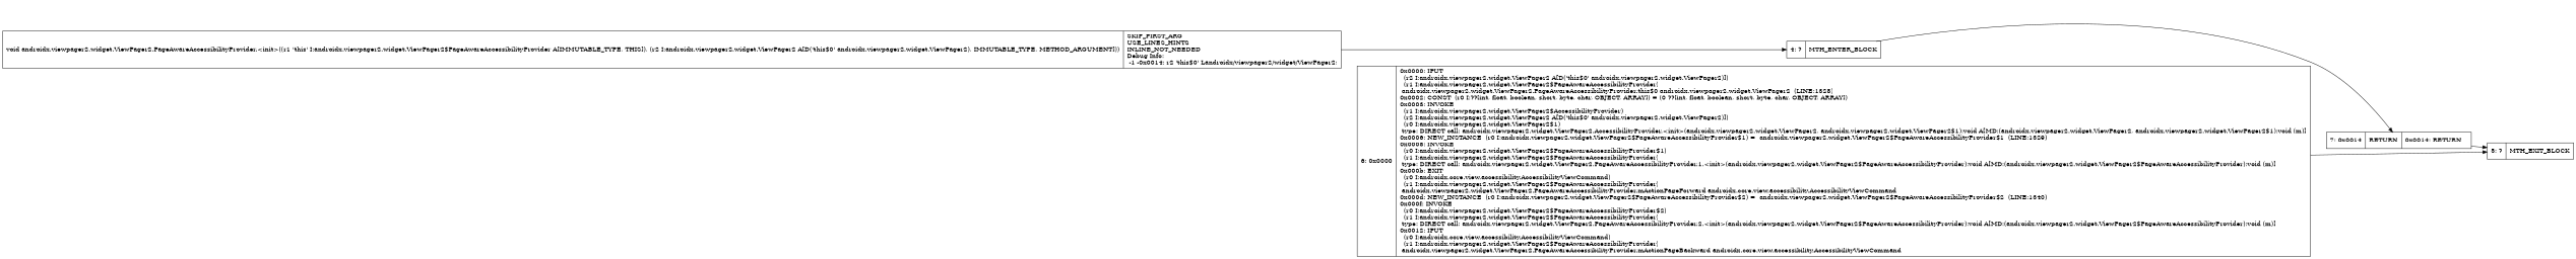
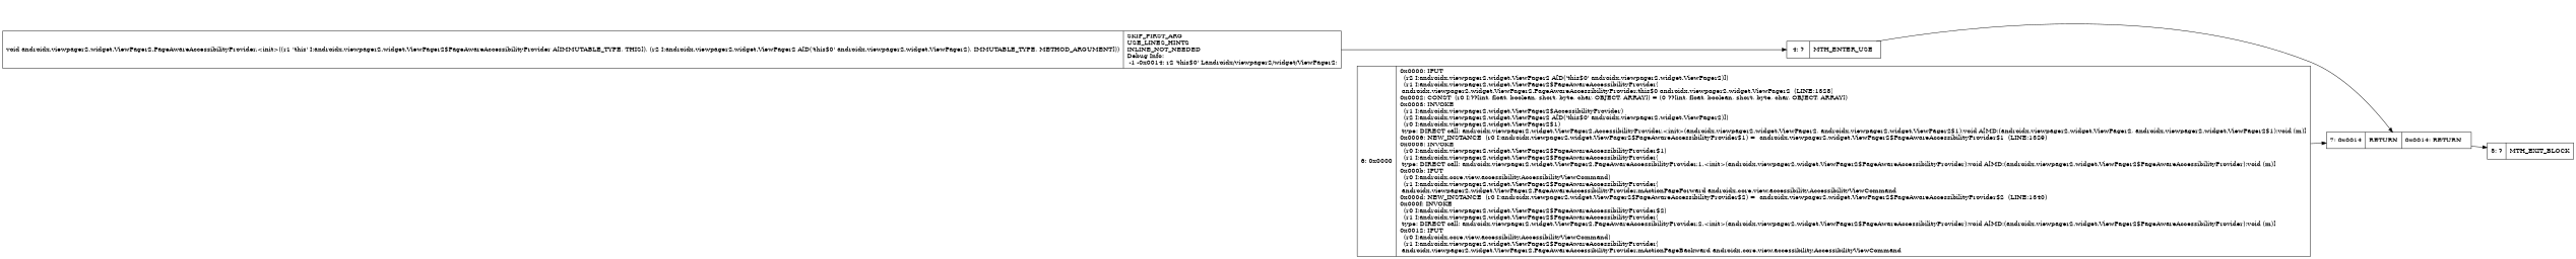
  digraph {
    rankdir=LR
    node [shape=record]
-   n1 [label="{4\:\ ?|MTH_ENTER_BLOCK\l}"]
+   n1 [label="{4\:\ ?|MTH_ENTER_USE\l}"]
    n2 [label="{7\:\ 0x0014|RETURN\l|0x0014: RETURN   \l}"]
-   n3 [label="{6\:\ 0x0000|0x0000: IPUT  \l  (r2 I:androidx.viewpager2.widget.ViewPager2 A[D('this$0' androidx.viewpager2.widget.ViewPager2)])\l  (r1 I:androidx.viewpager2.widget.ViewPager2$PageAwareAccessibilityProvider)\l androidx.viewpager2.widget.ViewPager2.PageAwareAccessibilityProvider.this$0 androidx.viewpager2.widget.ViewPager2  (LINE:1328)\l0x0002: CONST  (r0 I:??[int, float, boolean, short, byte, char, OBJECT, ARRAY]) = (0 ??[int, float, boolean, short, byte, char, OBJECT, ARRAY]) \l0x0003: INVOKE  \l  (r1 I:androidx.viewpager2.widget.ViewPager2$AccessibilityProvider)\l  (r2 I:androidx.viewpager2.widget.ViewPager2 A[D('this$0' androidx.viewpager2.widget.ViewPager2)])\l  (r0 I:androidx.viewpager2.widget.ViewPager2$1)\l type: DIRECT call: androidx.viewpager2.widget.ViewPager2.AccessibilityProvider.\<init\>(androidx.viewpager2.widget.ViewPager2, androidx.viewpager2.widget.ViewPager2$1):void A[MD:(androidx.viewpager2.widget.ViewPager2, androidx.viewpager2.widget.ViewPager2$1):void (m)]\l0x0006: NEW_INSTANCE  (r0 I:androidx.viewpager2.widget.ViewPager2$PageAwareAccessibilityProvider$1) =  androidx.viewpager2.widget.ViewPager2$PageAwareAccessibilityProvider$1  (LINE:1329)\l0x0008: INVOKE  \l  (r0 I:androidx.viewpager2.widget.ViewPager2$PageAwareAccessibilityProvider$1)\l  (r1 I:androidx.viewpager2.widget.ViewPager2$PageAwareAccessibilityProvider)\l type: DIRECT call: androidx.viewpager2.widget.ViewPager2.PageAwareAccessibilityProvider.1.\<init\>(androidx.viewpager2.widget.ViewPager2$PageAwareAccessibilityProvider):void A[MD:(androidx.viewpager2.widget.ViewPager2$PageAwareAccessibilityProvider):void (m)]\l0x000b: EXIT  \l  (r0 I:androidx.core.view.accessibility.AccessibilityViewCommand)\l  (r1 I:androidx.viewpager2.widget.ViewPager2$PageAwareAccessibilityProvider)\l androidx.viewpager2.widget.ViewPager2.PageAwareAccessibilityProvider.mActionPageForward androidx.core.view.accessibility.AccessibilityViewCommand \l0x000d: NEW_INSTANCE  (r0 I:androidx.viewpager2.widget.ViewPager2$PageAwareAccessibilityProvider$2) =  androidx.viewpager2.widget.ViewPager2$PageAwareAccessibilityProvider$2  (LINE:1340)\l0x000f: INVOKE  \l  (r0 I:androidx.viewpager2.widget.ViewPager2$PageAwareAccessibilityProvider$2)\l  (r1 I:androidx.viewpager2.widget.ViewPager2$PageAwareAccessibilityProvider)\l type: DIRECT call: androidx.viewpager2.widget.ViewPager2.PageAwareAccessibilityProvider.2.\<init\>(androidx.viewpager2.widget.ViewPager2$PageAwareAccessibilityProvider):void A[MD:(androidx.viewpager2.widget.ViewPager2$PageAwareAccessibilityProvider):void (m)]\l0x0012: IPUT  \l  (r0 I:androidx.core.view.accessibility.AccessibilityViewCommand)\l  (r1 I:androidx.viewpager2.widget.ViewPager2$PageAwareAccessibilityProvider)\l androidx.viewpager2.widget.ViewPager2.PageAwareAccessibilityProvider.mActionPageBackward androidx.core.view.accessibility.AccessibilityViewCommand \l}"]
+   n3 [label="{6\:\ 0x0000|0x0000: IPUT  \l  (r2 I:androidx.viewpager2.widget.ViewPager2 A[D('this$0' androidx.viewpager2.widget.ViewPager2)])\l  (r1 I:androidx.viewpager2.widget.ViewPager2$PageAwareAccessibilityProvider)\l androidx.viewpager2.widget.ViewPager2.PageAwareAccessibilityProvider.this$0 androidx.viewpager2.widget.ViewPager2  (LINE:1328)\l0x0002: CONST  (r0 I:??[int, float, boolean, short, byte, char, OBJECT, ARRAY]) = (0 ??[int, float, boolean, short, byte, char, OBJECT, ARRAY]) \l0x0003: INVOKE  \l  (r1 I:androidx.viewpager2.widget.ViewPager2$AccessibilityProvider)\l  (r2 I:androidx.viewpager2.widget.ViewPager2 A[D('this$0' androidx.viewpager2.widget.ViewPager2)])\l  (r0 I:androidx.viewpager2.widget.ViewPager2$1)\l type: DIRECT call: androidx.viewpager2.widget.ViewPager2.AccessibilityProvider.\<init\>(androidx.viewpager2.widget.ViewPager2, androidx.viewpager2.widget.ViewPager2$1):void A[MD:(androidx.viewpager2.widget.ViewPager2, androidx.viewpager2.widget.ViewPager2$1):void (m)]\l0x0006: NEW_INSTANCE  (r0 I:androidx.viewpager2.widget.ViewPager2$PageAwareAccessibilityProvider$1) =  androidx.viewpager2.widget.ViewPager2$PageAwareAccessibilityProvider$1  (LINE:1329)\l0x0008: INVOKE  \l  (r0 I:androidx.viewpager2.widget.ViewPager2$PageAwareAccessibilityProvider$1)\l  (r1 I:androidx.viewpager2.widget.ViewPager2$PageAwareAccessibilityProvider)\l type: DIRECT call: androidx.viewpager2.widget.ViewPager2.PageAwareAccessibilityProvider.1.\<init\>(androidx.viewpager2.widget.ViewPager2$PageAwareAccessibilityProvider):void A[MD:(androidx.viewpager2.widget.ViewPager2$PageAwareAccessibilityProvider):void (m)]\l0x000b: IPUT  \l  (r0 I:androidx.core.view.accessibility.AccessibilityViewCommand)\l  (r1 I:androidx.viewpager2.widget.ViewPager2$PageAwareAccessibilityProvider)\l androidx.viewpager2.widget.ViewPager2.PageAwareAccessibilityProvider.mActionPageForward androidx.core.view.accessibility.AccessibilityViewCommand \l0x000d: NEW_INSTANCE  (r0 I:androidx.viewpager2.widget.ViewPager2$PageAwareAccessibilityProvider$2) =  androidx.viewpager2.widget.ViewPager2$PageAwareAccessibilityProvider$2  (LINE:1340)\l0x000f: INVOKE  \l  (r0 I:androidx.viewpager2.widget.ViewPager2$PageAwareAccessibilityProvider$2)\l  (r1 I:androidx.viewpager2.widget.ViewPager2$PageAwareAccessibilityProvider)\l type: DIRECT call: androidx.viewpager2.widget.ViewPager2.PageAwareAccessibilityProvider.2.\<init\>(androidx.viewpager2.widget.ViewPager2$PageAwareAccessibilityProvider):void A[MD:(androidx.viewpager2.widget.ViewPager2$PageAwareAccessibilityProvider):void (m)]\l0x0012: IPUT  \l  (r0 I:androidx.core.view.accessibility.AccessibilityViewCommand)\l  (r1 I:androidx.viewpager2.widget.ViewPager2$PageAwareAccessibilityProvider)\l androidx.viewpager2.widget.ViewPager2.PageAwareAccessibilityProvider.mActionPageBackward androidx.core.view.accessibility.AccessibilityViewCommand \l}"]
    n4 [label="{5\:\ ?|MTH_EXIT_BLOCK\l}"]
    n5 [label="{void androidx.viewpager2.widget.ViewPager2.PageAwareAccessibilityProvider.\<init\>((r1 'this' I:androidx.viewpager2.widget.ViewPager2$PageAwareAccessibilityProvider A[IMMUTABLE_TYPE, THIS]), (r2 I:androidx.viewpager2.widget.ViewPager2 A[D('this$0' androidx.viewpager2.widget.ViewPager2), IMMUTABLE_TYPE, METHOD_ARGUMENT]))  | SKIP_FIRST_ARG\lUSE_LINES_HINTS\lINLINE_NOT_NEEDED\lDebug Info:\l  \-1 \-0x0014: r2 'this$0' Landroidx\/viewpager2\/widget\/ViewPager2;\l}"]
    n1 -> n2
    n2 -> n4
-   n3 -> n4
+   n3 -> n2
    n5 -> n1
  }
